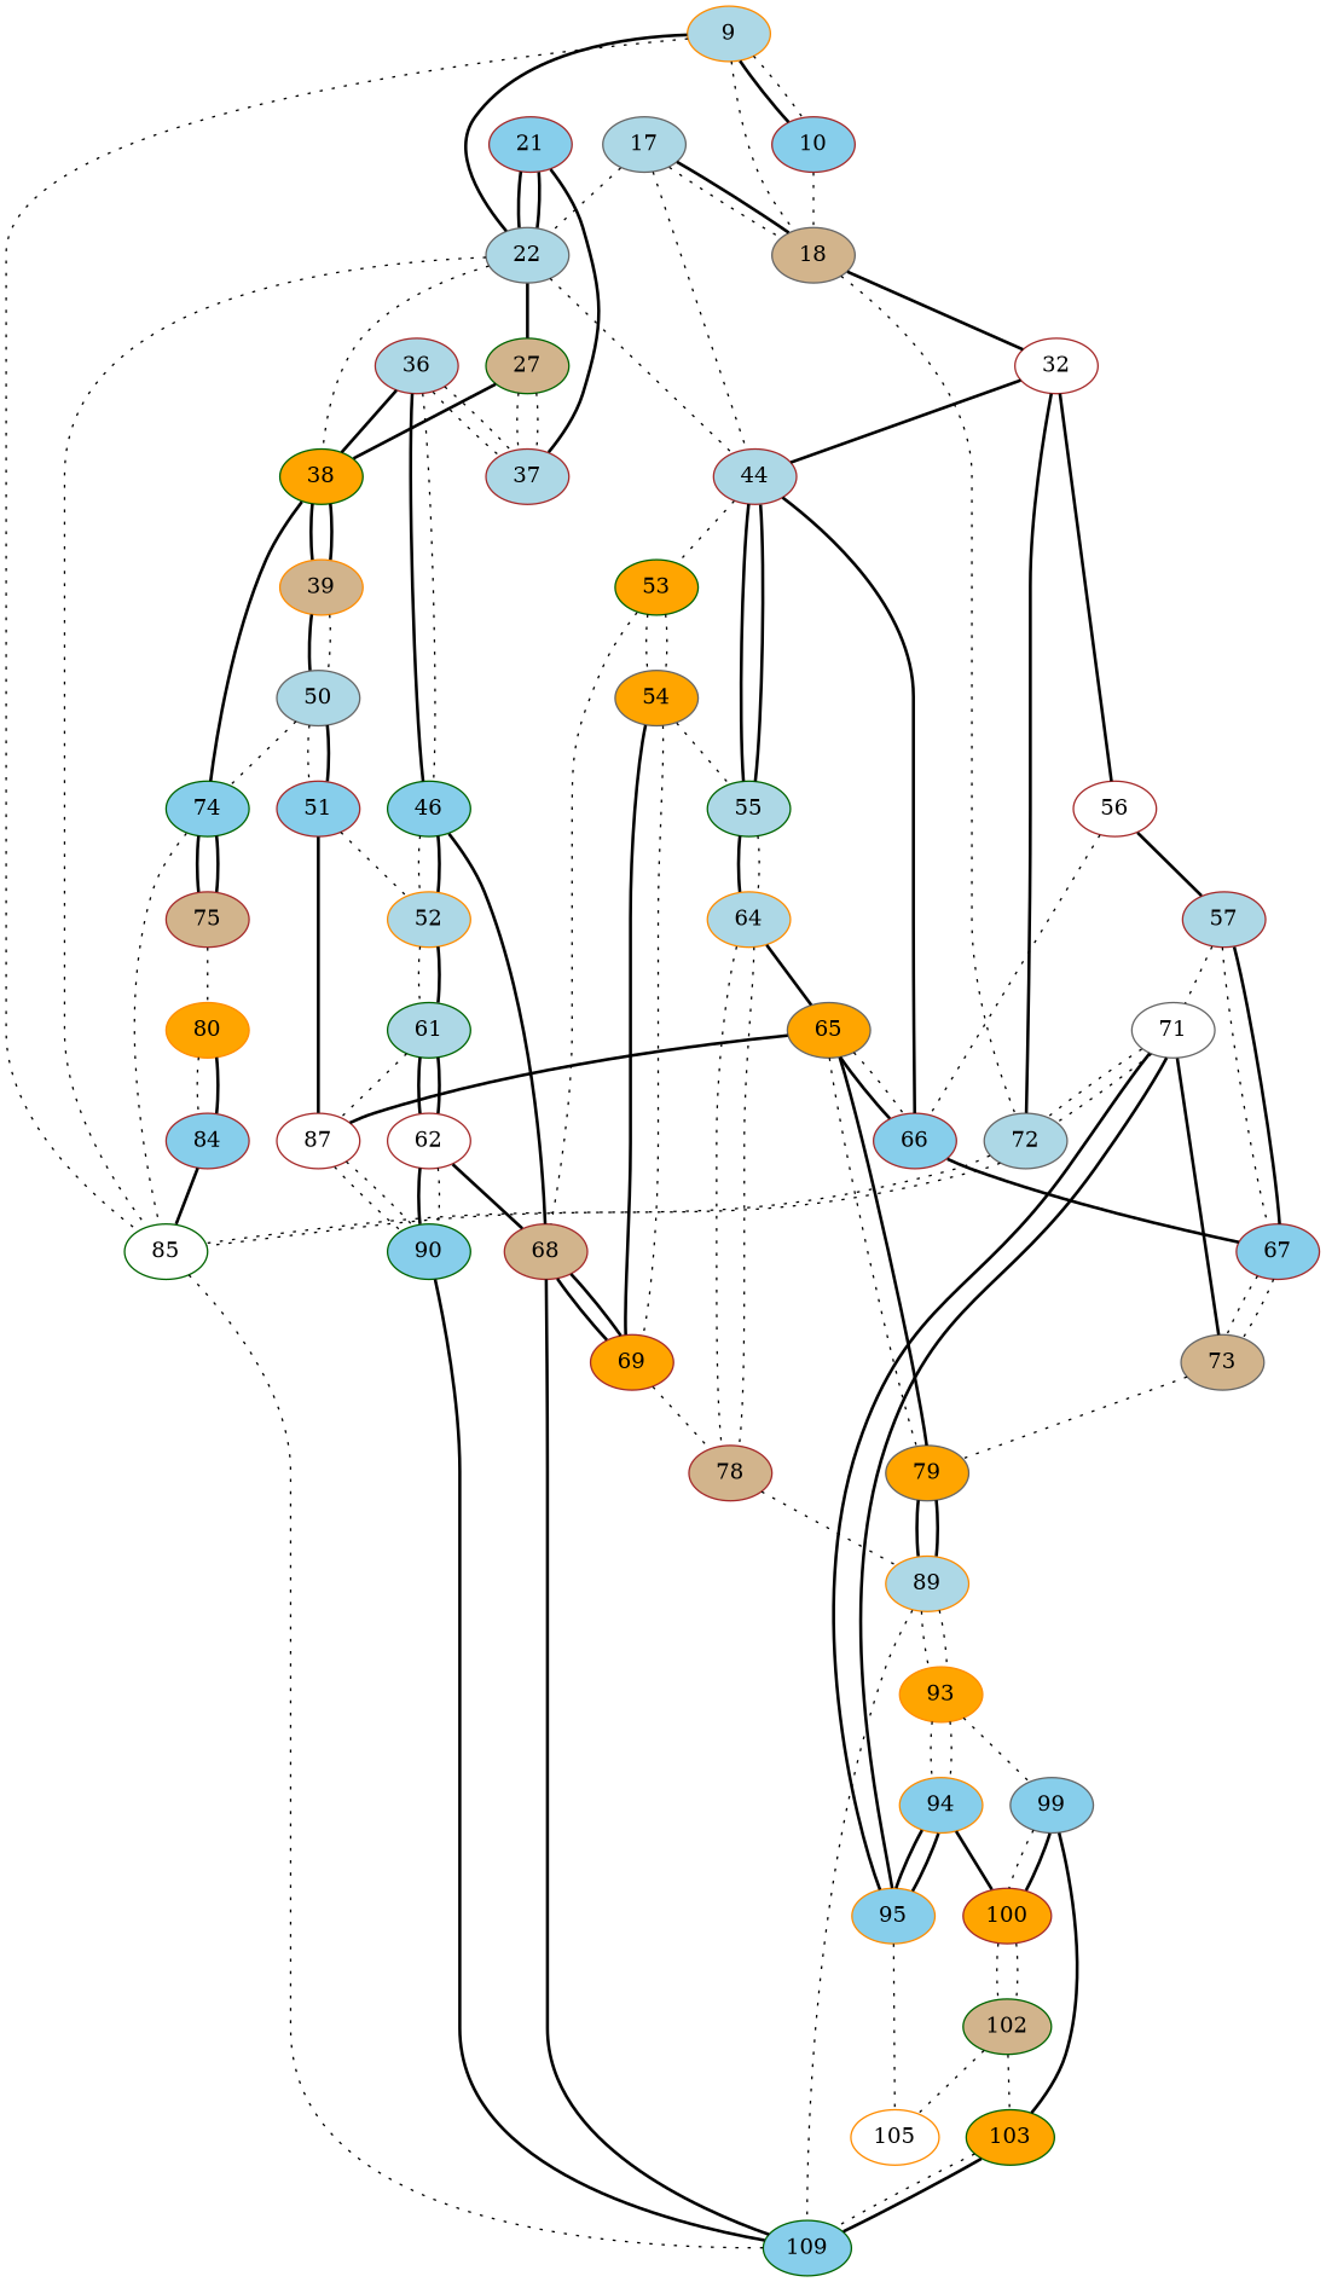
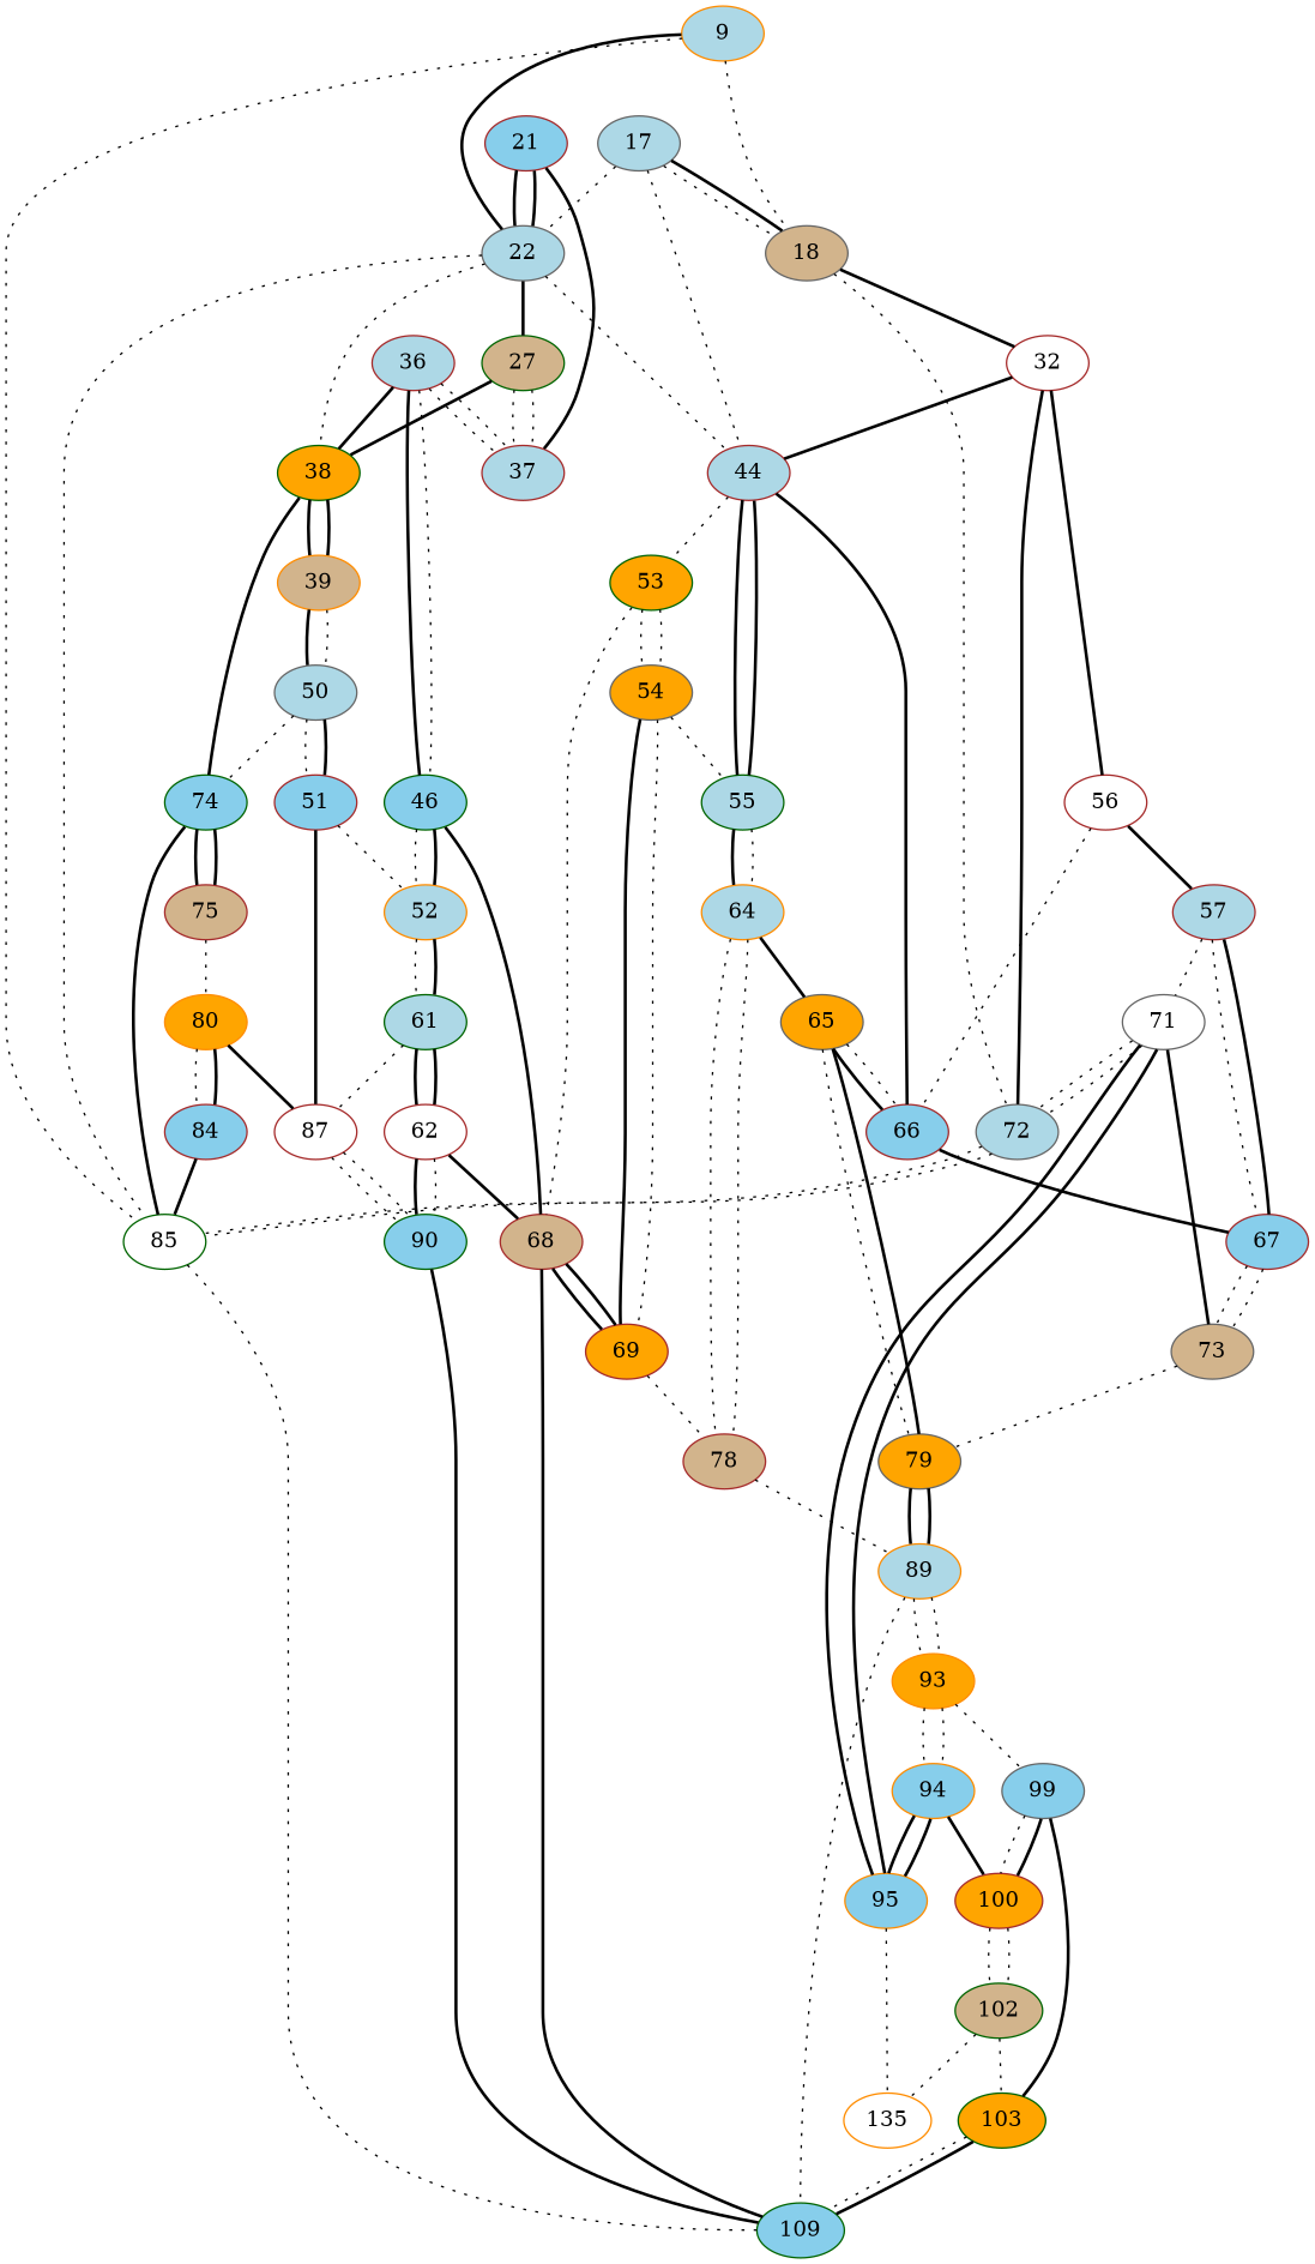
  graph {
    node [color=brown fillcolor=lightblue style=filled]
    edge [style=dotted]
    9 [color=darkorange super="+1+2"]
-   10 [fillcolor=skyblue]
    18 [color=gray40 fillcolor=tan super="+15"]
    22 [color=gray40 super="+19+11+20"]
    85 [color=darkgreen fillcolor=white super="+76+7+77"]
    32 [fillcolor=white super="+31"]
    72 [color=gray40 super="+34+33"]
    44 [super="+24+30"]
    27 [color=darkgreen fillcolor=tan super="+26"]
    38 [color=darkgreen fillcolor=orange super="+28+35"]
    109 [color=darkgreen fillcolor=skyblue super="+108+106+97"]
    17 [color=gray40 super="+16"]
    53 [color=darkgreen fillcolor=orange super="+48"]
    55 [color=darkgreen]
    66 [fillcolor=skyblue super="+59+42"]
    56 [fillcolor=white super="+43"]
    21 [fillcolor=skyblue]
    37
    39 [color=darkorange fillcolor=tan]
    74 [color=darkgreen fillcolor=skyblue super="+40+41+49"]
    57
    36
    46 [color=darkgreen fillcolor=skyblue]
    52 [color=darkorange]
    68 [fillcolor=tan super="+63+60+47"]
    50 [color=gray40]
    75 [fillcolor=tan]
    51 [fillcolor=skyblue]
    54 [color=gray40 fillcolor=orange]
    64 [color=darkorange]
    67 [fillcolor=skyblue]
    61 [color=darkgreen]
    69 [fillcolor=orange]
    87 [fillcolor=white super="+83+82+81"]
    90 [color=darkgreen fillcolor=skyblue]
    62 [fillcolor=white]
    78 [fillcolor=tan]
    65 [color=gray40 fillcolor=orange]
    71 [color=gray40 fillcolor=white super="+70"]
    73 [color=gray40 fillcolor=tan]
    95 [color=darkorange fillcolor=skyblue]
    79 [color=gray40 fillcolor=orange]
    89 [color=darkorange super="+88"]
-   105 [color=darkorange fillcolor=white super="+104"]
+   105 [color=darkorange fillcolor=white super="+104" label=135]
    80 [color=darkorange fillcolor=orange]
    84 [fillcolor=skyblue]
    93 [color=darkorange fillcolor=orange]
    94 [color=darkorange fillcolor=skyblue]
    99 [color=gray40 fillcolor=skyblue]
    100 [fillcolor=orange]
    103 [color=darkgreen fillcolor=orange super="+101"]
    102 [color=darkgreen fillcolor=tan]
-   9 -- 10 [style=bold weight=2]
-   9 -- 10
    9 -- 18
    9 -- 22 [style=bold]
    9 -- 85 [weight=2]
-   10 -- 18
    18 -- 32 [style=bold]
    18 -- 72
    22 -- 85
    22 -- 44
    22 -- 27 [style=bold weight=2]
    22 -- 38
    85 -- 109 [weight=2]
    32 -- 72 [style=bold]
    32 -- 44 [style=bold]
    32 -- 56 [style=bold]
    72 -- 85
    72 -- 85
    44 -- 53
    44 -- 55 [style=bold]
    44 -- 55 [style=bold]
    44 -- 66 [style=bold weight=2]
    27 -- 38 [style=bold]
    27 -- 37
    27 -- 37
    38 -- 39 [style=bold weight=2]
    38 -- 39 [style=bold]
    38 -- 74 [style=bold]
    17 -- 18 [weight=2]
    17 -- 18 [style=bold]
    17 -- 22 [weight=2]
    17 -- 44
    53 -- 68 [weight=2]
    53 -- 54
    53 -- 54
    55 -- 64 [style=bold]
    55 -- 64
    66 -- 67 [style=bold]
    56 -- 66 [weight=2]
    56 -- 57 [style=bold]
    21 -- 22 [style=bold weight=2]
    21 -- 22 [style=bold]
    21 -- 37 [style=bold]
    39 -- 50 [style=bold]
    39 -- 50
-   74 -- 85 [weight=2]
+   74 -- 85 [style=bold weight=2]
    74 -- 75 [style=bold weight=2]
    74 -- 75 [style=bold]
    57 -- 67
    57 -- 67 [style=bold]
    57 -- 71
    36 -- 38 [style=bold]
    36 -- 37
    36 -- 37
    36 -- 46 [style=bold]
    36 -- 46
    46 -- 52
    46 -- 52 [style=bold]
    46 -- 68 [style=bold]
    52 -- 61
    52 -- 61 [style=bold]
    68 -- 109 [style=bold]
    68 -- 69 [style=bold]
    68 -- 69 [style=bold]
    50 -- 74
    50 -- 51
    50 -- 51 [style=bold]
    75 -- 80
    51 -- 52
    51 -- 87 [style=bold]
    54 -- 55
    54 -- 69 [style=bold]
    54 -- 69
    64 -- 78
    64 -- 78
    64 -- 65 [style=bold]
    67 -- 73
    67 -- 73
    61 -- 87
    61 -- 62 [style=bold]
    61 -- 62 [style=bold]
    69 -- 78
    87 -- 90
    87 -- 90
    90 -- 109 [style=bold]
    62 -- 68 [style=bold]
    62 -- 90 [style=bold]
    62 -- 90
    78 -- 89
    65 -- 66 [style=bold]
    65 -- 66
    65 -- 79
    65 -- 79 [style=bold]
    71 -- 72 [weight=2]
    71 -- 72
    71 -- 73 [style=bold]
    71 -- 95 [style=bold]
    71 -- 95 [style=bold]
    73 -- 79
    95 -- 105
    79 -- 89 [style=bold]
    79 -- 89 [style=bold]
    89 -- 109
    89 -- 93
    89 -- 93
-   65 -- 87 [style=bold]
+   80 -- 87 [style=bold]
    80 -- 84
    80 -- 84 [style=bold]
    84 -- 85 [style=bold]
    93 -- 94
    93 -- 94
    93 -- 99
    94 -- 95 [style=bold]
    94 -- 95 [style=bold]
    94 -- 100 [style=bold]
    99 -- 100
    99 -- 100 [style=bold]
    99 -- 103 [style=bold]
    100 -- 102
    100 -- 102
    103 -- 109 [weight=3]
    103 -- 109 [style=bold]
    102 -- 105
    102 -- 103
  }
